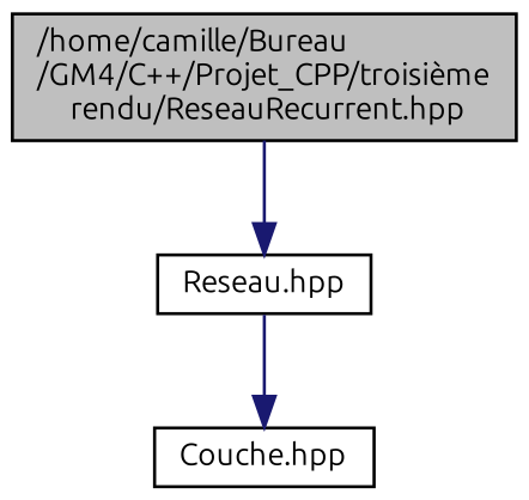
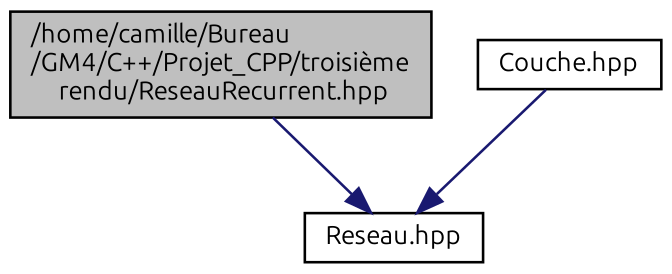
  digraph {
    fontname=Ubuntu
    node [color=black fillcolor=white fontname=Ubuntu fontsize=10 shape=record style=filled]
    edge [color=midnightblue fontname=Ubuntu fontsize=10 labelfontname=Helvetica labelfontsize=10 style=solid]
    n1 [fillcolor=grey75 fontcolor=black height=0.2 label="/home/camille/Bureau\l/GM4/C++/Projet_CPP/troisième\l rendu/ReseauRecurrent.hpp" width=0.4]
    n2 [height=0.2 label="Reseau.hpp" width=0.4]
    n3 [height=0.2 label="Couche.hpp" width=0.4]
    n1 -> n2
-   n2 -> n3
+   n3 -> n2
  }
